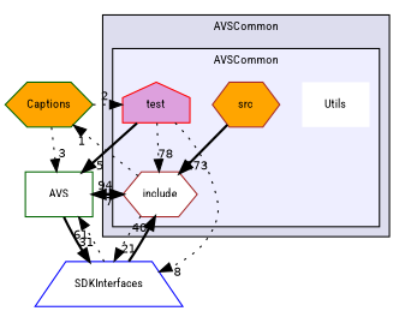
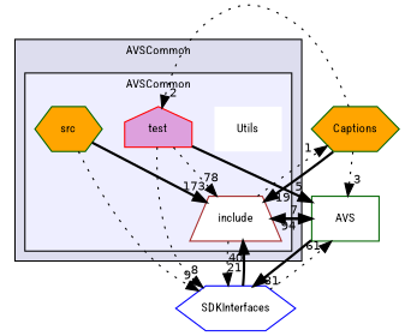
  digraph {
    compound=true
    fontname="Roboto Condensed"
    node [fontname="Roboto Condensed" fontsize=10 shape=trapezium style=filled fillcolor=white color=red]
    edge [labeldistance=1.5 labelfontname=Helvetica labelfontsize=10 style=dotted fontname="Roboto Condensed"]
    n1 [label=Utils shape=plaintext]
-   n2 [color=brown label=include shape=hexagon]
-   n3 [color=brown fillcolor=orange label=src shape=hexagon]
+   n2 [color=brown label=include]
+   n3 [color=darkgreen fillcolor=orange label=src shape=hexagon]
    n4 [fillcolor=plum label=test shape=house]
    n5 [color=darkgreen label=AVS shape=box]
    n6 [color=darkgreen fillcolor=orange label=Captions shape=hexagon]
-   n7 [color=blue label=SDKInterfaces]
+   n7 [color=blue label=SDKInterfaces shape=hexagon]
    subgraph cluster_1 {
      bgcolor="#ddddee"
      fontsize=10
      label=AVSCommon
      pencolor=black
      subgraph cluster_2 {
        bgcolor="#eeeeff"
        fontsize=10
        pencolor=black
        n1
        n2
        n3
        n4
      }
    }
    n2 -> n5 [headlabel=7 style=bold]
    n2 -> n6 [headlabel=1]
    n2 -> n7 [headlabel=21]
    n3 -> n2 [headlabel=173 style=bold]
+   n3 -> n7 [headlabel=9]
    n4 -> n2 [headlabel=78]
    n4 -> n5 [headlabel=5 style=bold]
    n4 -> n7 [headlabel=8]
    n5 -> n2 [headlabel=94 style=bold]
    n5 -> n7 [headlabel=31 style=bold]
+   n6 -> n2 [headlabel=19 style=bold]
    n6 -> n4 [headlabel=2]
    n6 -> n5 [headlabel=3]
    n7 -> n2 [headlabel=40 style=bold]
    n7 -> n5 [headlabel=61]
  }
